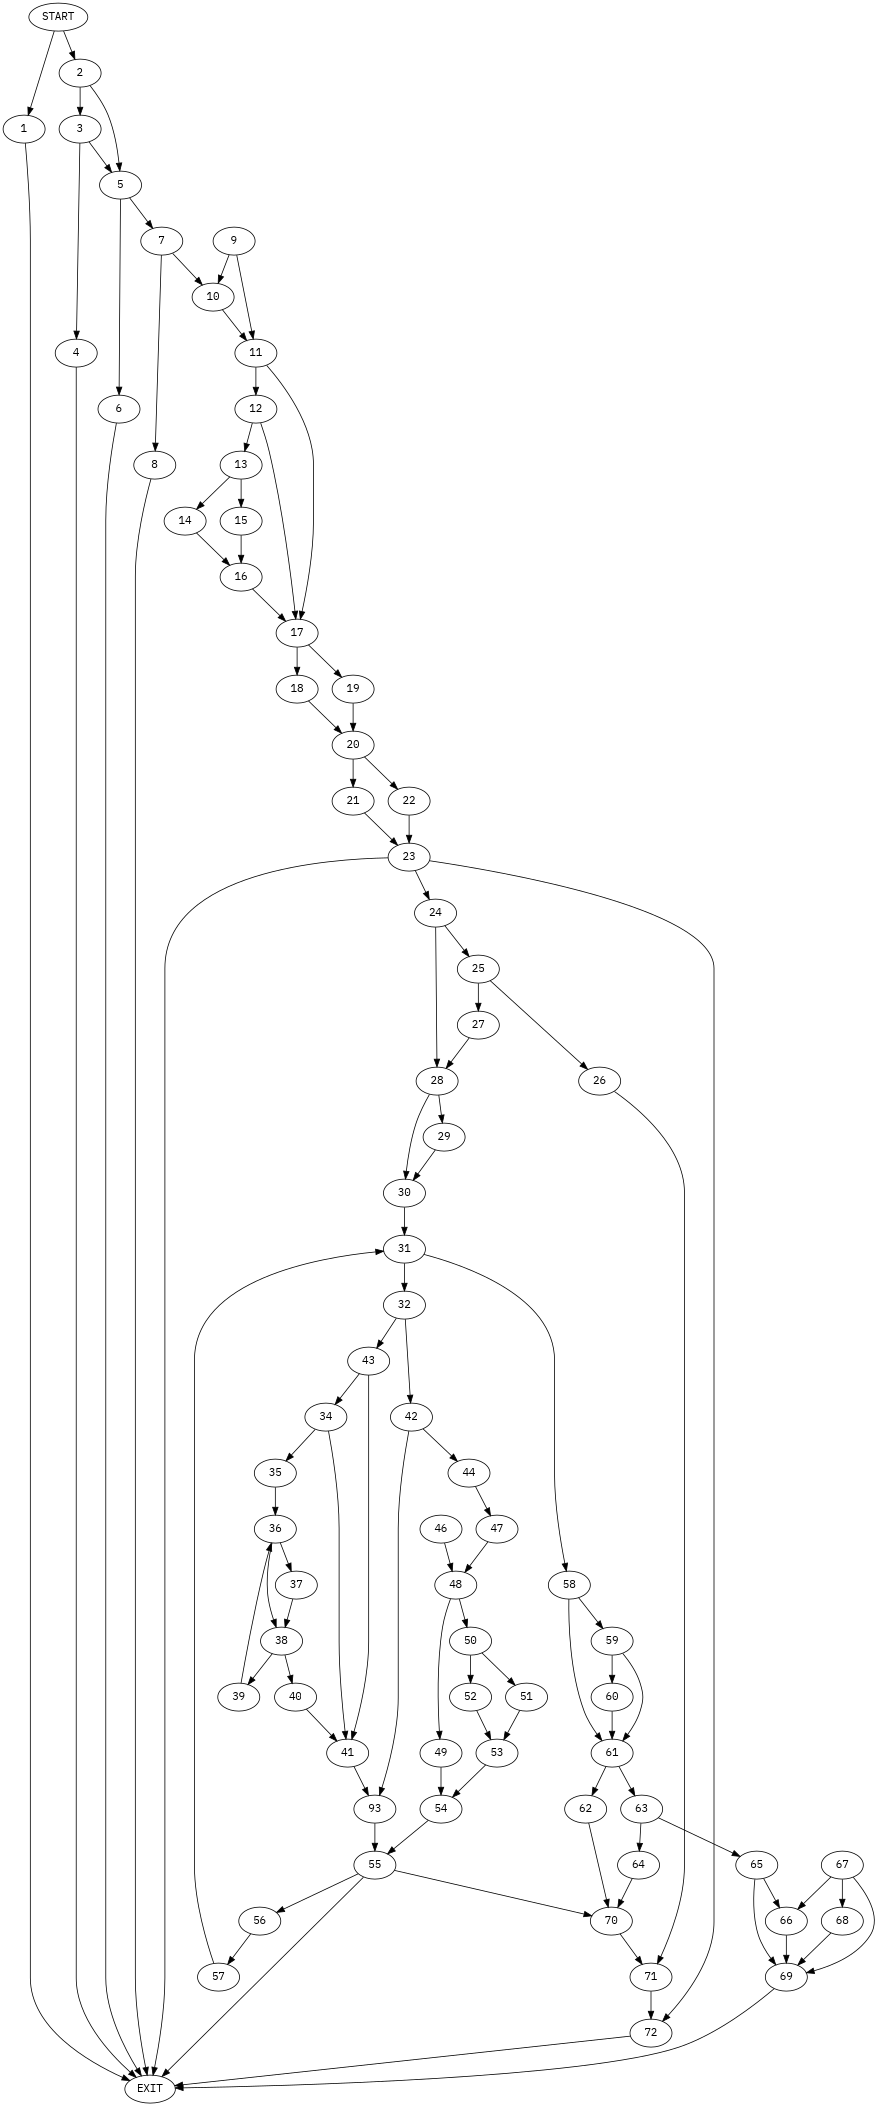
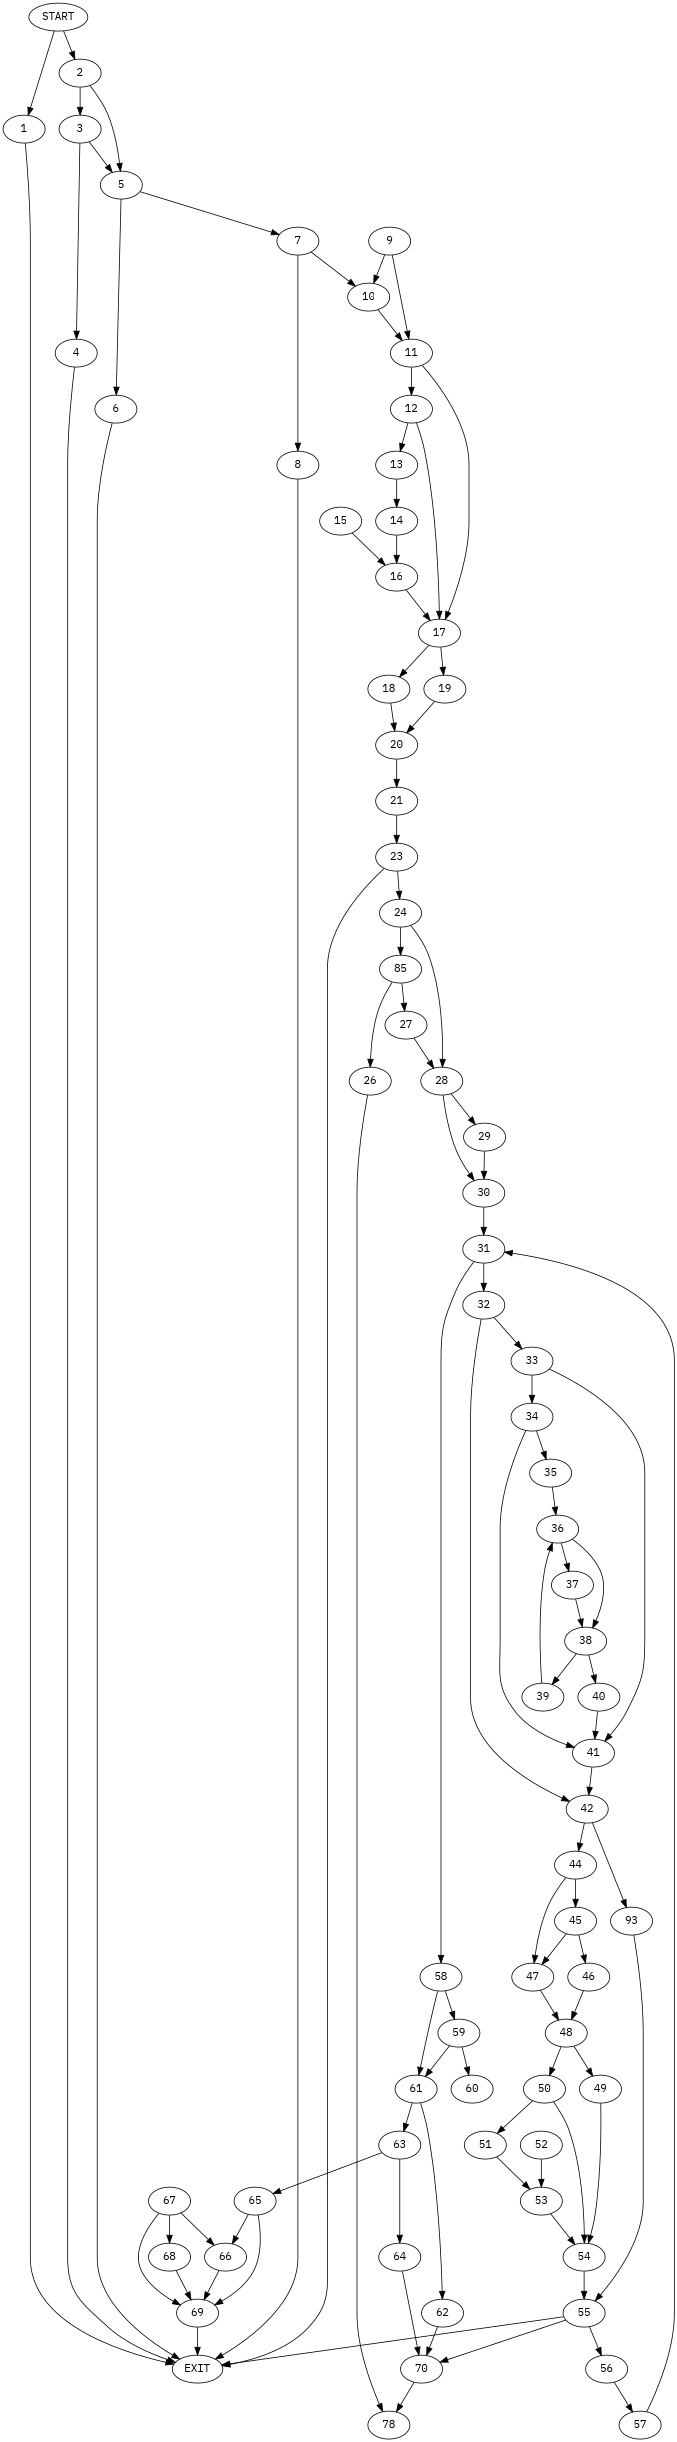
  digraph {
    fontname="IBM Plex Mono"
    node [fontname="IBM Plex Mono"]
    edge [fontname="IBM Plex Mono"]
    n1 [label=START]
    1
    2
    n4 [label=EXIT]
    3
    5
    4
    6
    7
    8
    10
    9
    11
    12
    17
    13
    18
    19
    14
    15
    16
    20
    21
-   22
    23
    24
-   72
-   25
+   25 [label=85]
    28
    26
    27
    29
    30
-   71
+   71 [label=78]
    31
    32
    58
-   33 [label=43]
+   33
    42
    59
    61
    34
    41
    n44 [label=93]
    44
    35
    36
    37
    38
    39
    40
    55
+   45
    47
    56
    70
    46
    48
    49
    50
    54
    51
    52
    53
    57
    60
    62
    63
    64
    65
    66
    69
    67
    68
    n1 -> 1
    n1 -> 2
    1 -> n4
    2 -> 3
    2 -> 5
    3 -> 5
    3 -> 4
    5 -> 6
    5 -> 7
    4 -> n4
    6 -> n4
    7 -> 8
    7 -> 10
    8 -> n4
    10 -> 11
    9 -> 10
    9 -> 11
    11 -> 12
    11 -> 17
    12 -> 17
    12 -> 13
    17 -> 18
    17 -> 19
    13 -> 14
-   13 -> 15
    18 -> 20
    19 -> 20
    14 -> 16
    15 -> 16
    16 -> 17
    20 -> 21
-   20 -> 22
    21 -> 23
-   22 -> 23
    23 -> n4
    23 -> 24
-   23 -> 72 [tailport=s2]
    24 -> 25
    24 -> 28
-   72 -> n4
    25 -> 26
    25 -> 27
    28 -> 29
    28 -> 30
    26 -> 71
    27 -> 28
    29 -> 30
    30 -> 31
-   71 -> 72
    31 -> 32
    31 -> 58
    32 -> 33
    32 -> 42
    58 -> 59
    58 -> 61
    33 -> 34
    33 -> 41
    42 -> n44
    42 -> 44
    59 -> 61
    59 -> 60
    61 -> 62
    61 -> 63
    34 -> 41
    34 -> 35
-   41 -> n44
+   41 -> 42
    n44 -> 55
+   44 -> 45
    44 -> 47
    35 -> 36
    36 -> 37
    36 -> 38
    37 -> 38
    38 -> 39
    38 -> 40
    39 -> 36
    40 -> 41
    55 -> n4
    55 -> 56
    55 -> 70 [tailport=s2]
+   45 -> 47
+   45 -> 46
    47 -> 48
    56 -> 57
    70 -> 71
    46 -> 48
    48 -> 49
    48 -> 50
    49 -> 54
    50 -> 51
-   50 -> 52
+   50 -> 54
    54 -> 55
    51 -> 53
    52 -> 53
    53 -> 54
    57 -> 31
-   60 -> 61
    62 -> 70
    63 -> 64
    63 -> 65
    64 -> 70
    65 -> 66
    65 -> 69
    66 -> 69
    69 -> n4
    67 -> 66
    67 -> 69
    67 -> 68
    68 -> 69
  }
